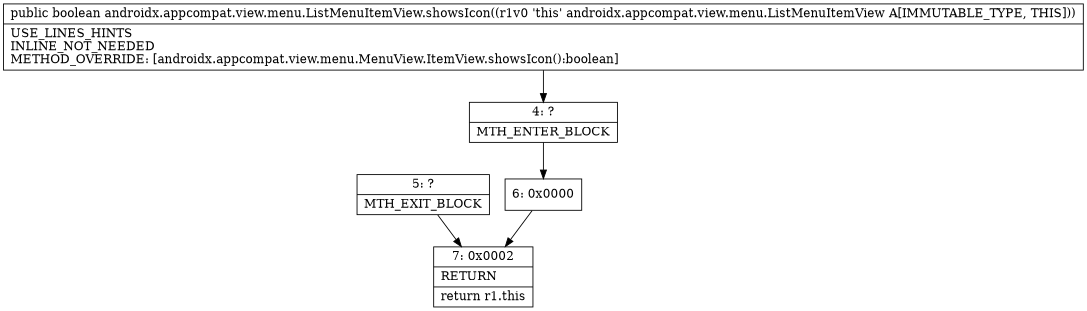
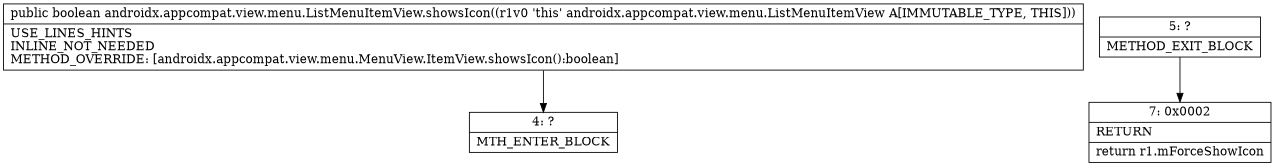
  digraph {
    node [shape=record]
    n1 [label="{4\:\ ?|MTH_ENTER_BLOCK\l}"]
-   n2 [label="{6\:\ 0x0000}"]
-   n3 [label="{7\:\ 0x0002|RETURN\l|return r1.this\l}"]
-   n4 [label="{5\:\ ?|MTH_EXIT_BLOCK\l}"]
+   n3 [label="{7\:\ 0x0002|RETURN\l|return r1.mForceShowIcon\l}"]
+   n4 [label="{5\:\ ?|METHOD_EXIT_BLOCK\l}"]
    n5 [label="{public boolean androidx.appcompat.view.menu.ListMenuItemView.showsIcon((r1v0 'this' androidx.appcompat.view.menu.ListMenuItemView A[IMMUTABLE_TYPE, THIS]))  | USE_LINES_HINTS\lINLINE_NOT_NEEDED\lMETHOD_OVERRIDE: [androidx.appcompat.view.menu.MenuView.ItemView.showsIcon():boolean]\l}"]
-   n1 -> n2
-   n2 -> n3
    n4 -> n3
    n5 -> n1
  }
